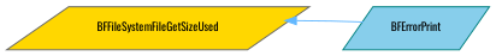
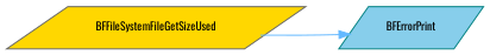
  digraph {
    rankdir=LR
    fontname=Oswald
    node [fontname=Oswald fontsize=10 shape=parallelogram style=filled]
    n1 [color=gray40 fillcolor=gold fontcolor=black height=0.2 label=BFFileSystemFileGetSizeUsed width=0.4]
    n2 [color=teal fillcolor=skyblue height=0.2 label=BFErrorPrint width=0.4]
-   n2 -> n1 [color=steelblue1 fontname=Oswald fontsize=10 labelfontname=Helvetica labelfontsize=10 style=solid arrowhead=normal]
+   n1 -> n2 [color=steelblue1 fontname=Oswald fontsize=10 labelfontname=Helvetica labelfontsize=10 style=solid arrowhead=normal]
  }
